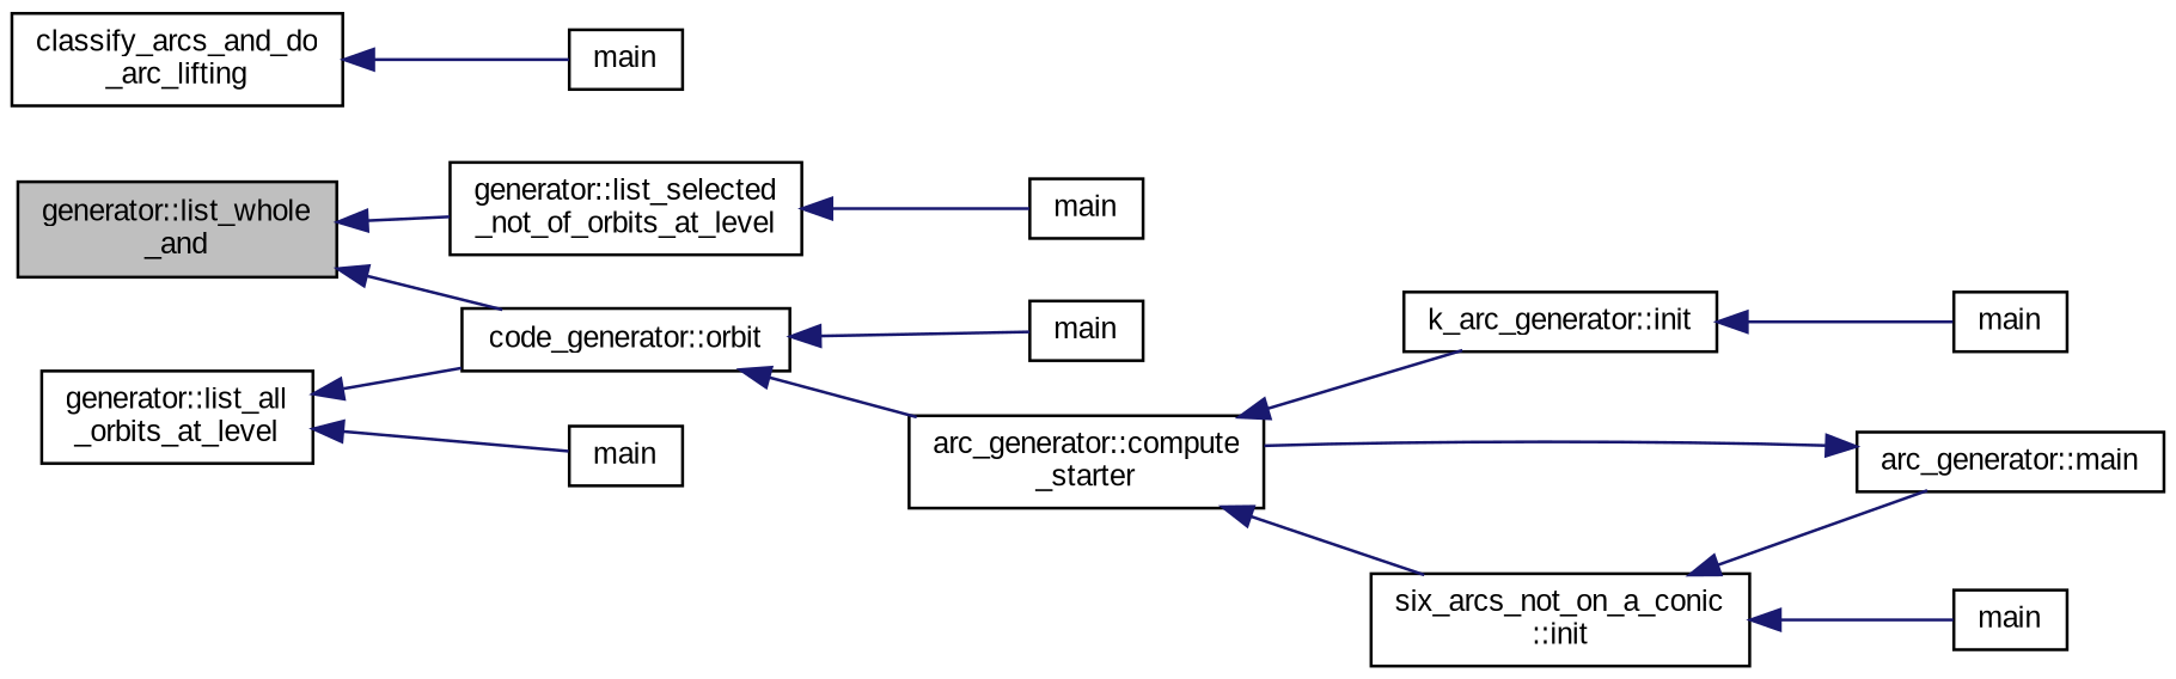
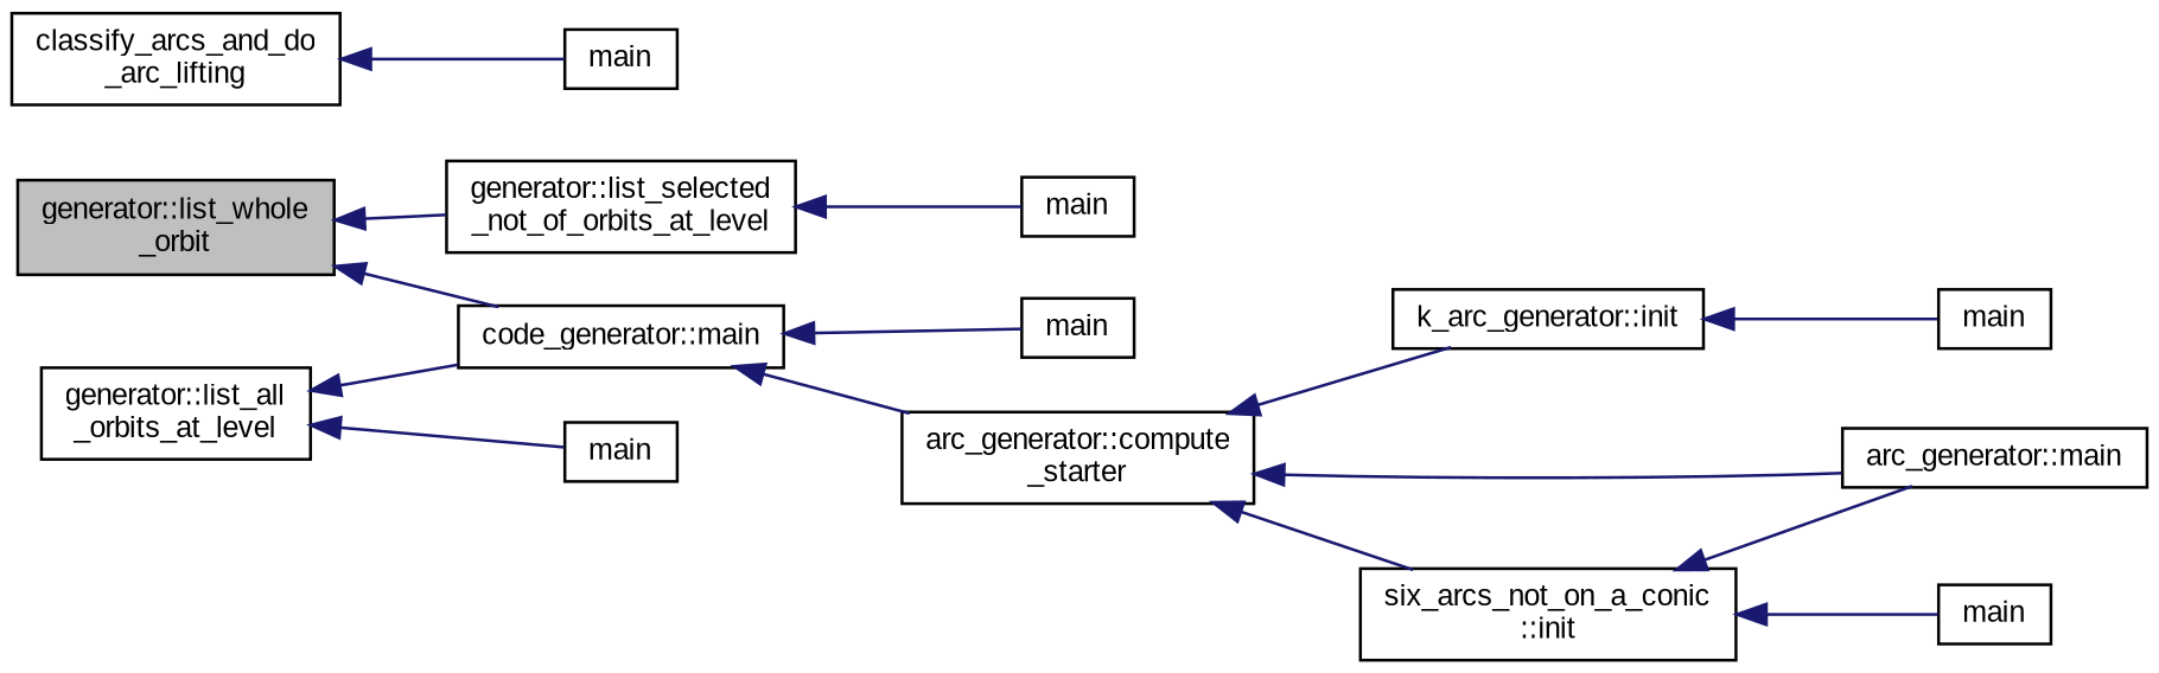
  digraph {
    fontname="Liberation Sans"
    rankdir=LR
    node [color=black fillcolor=white fontname="Liberation Sans" fontsize=10 shape=record style=filled]
    edge [color=midnightblue dir=back fontname="Liberation Sans" fontsize=10 labelfontname=Helvetica labelfontsize=10 style=solid]
-   n1 [fillcolor=grey75 fontcolor=black height=0.2 label="generator::list_whole\l_and" width=0.4]
+   n1 [fillcolor=grey75 fontcolor=black height=0.2 label="generator::list_whole\l_orbit" width=0.4]
    n2 [height=0.2 label="generator::list_selected\l_not_of_orbits_at_level" width=0.4]
-   n3 [height=0.2 label="code_generator::orbit" width=0.4]
+   n3 [height=0.2 label="code_generator::main" width=0.4]
    n4 [height=0.2 label="generator::list_all\l_orbits_at_level" width=0.4]
    n5 [height=0.2 label=main width=0.4]
    n6 [height=0.2 label=main width=0.4]
    n7 [height=0.2 label="arc_generator::compute\l_starter" width=0.4]
    n8 [height=0.2 label=main width=0.4]
    n9 [height=0.2 label="arc_generator::main" width=0.4]
    n10 [height=0.2 label="k_arc_generator::init" width=0.4]
    n11 [height=0.2 label="six_arcs_not_on_a_conic\l::init" width=0.4]
    n12 [height=0.2 label=main width=0.4]
    n13 [height=0.2 label=main width=0.4]
    n14 [height=0.2 label="classify_arcs_and_do\l_arc_lifting" width=0.4]
    n15 [height=0.2 label=main width=0.4]
    n1 -> n2
    n1 -> n3
    n2 -> n6
    n3 -> n7
    n3 -> n8
    n4 -> n3
    n4 -> n5
-   n9 -> n7
+   n7 -> n9
    n7 -> n10
    n7 -> n11
    n10 -> n12
    n11 -> n9
    n11 -> n13
    n14 -> n15
  }
